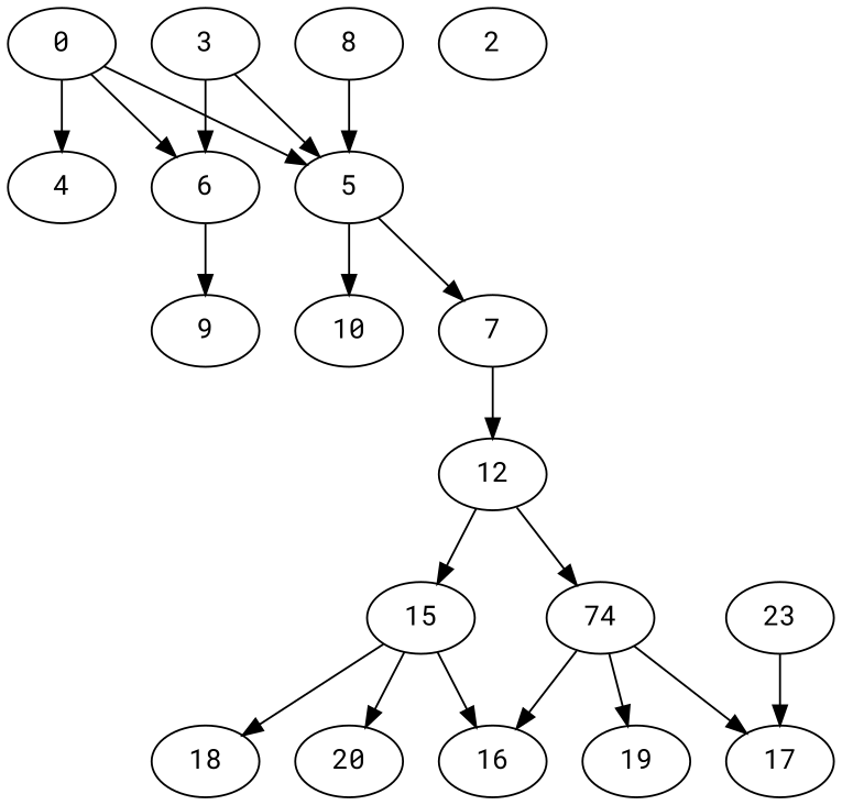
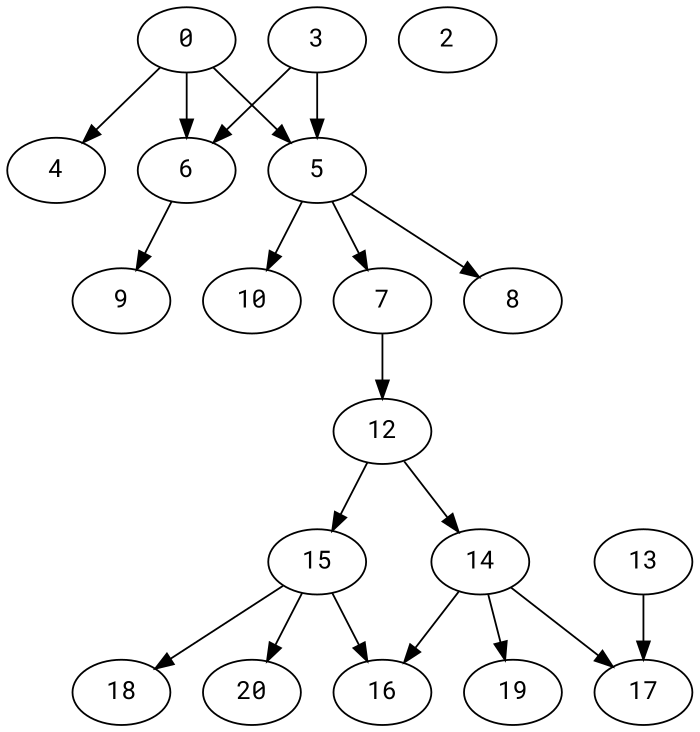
  digraph {
    fontname="Roboto Mono"
    node [alpha=0.18 fontname="Roboto Mono"]
    edge [fontname="Roboto Mono"]
    n1 [alpha=0.01 expect_size=5524480 label=0]
    4 [expect_size=40680448]
    5 [alpha=0.19 expect_size=52215808]
    6 [expect_size=20584448]
    7 [alpha=0.06 expect_size=12436480]
    8 [expect_size=26715136]
    10 [alpha=0.10 expect_size=44255232]
    9 [alpha=0.04 expect_size=9140224]
    12 [alpha=0.05 expect_size=37248000]
    2 [alpha=0.19 expect_size=39185408]
    3 [expect_size=17634304]
-   14 [alpha=0.06 expect_size=30331904 label=74]
+   14 [alpha=0.06 expect_size=30331904]
    15 [alpha=0.02 expect_size=25032704]
    17 [alpha=0.07 expect_size=19961856]
    16 [alpha=0.14 expect_size=23729152]
    19 [alpha=0.09 expect_size=29943808]
    18 [alpha=0.05 expect_size=34048000]
    20 [alpha=0.13 expect_size=40237056]
-   13 [alpha=0.02 expect_size=35290112 label=23]
+   13 [alpha=0.02 expect_size=35290112]
    n1 -> 4
    n1 -> 5
    n1 -> 6
    5 -> 7
-   8 -> 5
+   5 -> 8
    5 -> 10
    6 -> 9
    7 -> 12
    12 -> 14
    12 -> 15
    3 -> 5
    3 -> 6
    14 -> 17
    14 -> 16
    14 -> 19
    15 -> 16
    15 -> 18
    15 -> 20
    13 -> 17
  }
